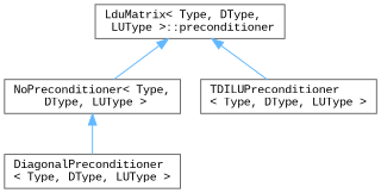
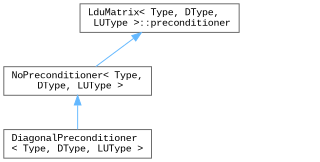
  digraph {
    fontname="Liberation Mono"
    rankdir=TB
    node [color=grey40 fillcolor=white fontname="Liberation Mono" fontsize=10 shape=box style=filled]
    edge [color=steelblue1 dir=back fontname="Liberation Mono" fontsize=10 labelfontname=Helvetica labelfontsize=10 style=solid]
    n1 [height=0.2 label="LduMatrix\< Type, DType,\l LUType \>::preconditioner" width=0.4]
    n2 [height=0.2 label="NoPreconditioner\< Type,\l DType, LUType \>" width=0.4]
-   n3 [height=0.2 label="TDILUPreconditioner\l\< Type, DType, LUType \>" width=0.4]
    n4 [height=0.2 label="DiagonalPreconditioner\l\< Type, DType, LUType \>" width=0.4]
    n1 -> n2
-   n1 -> n3
    n2 -> n4
  }
